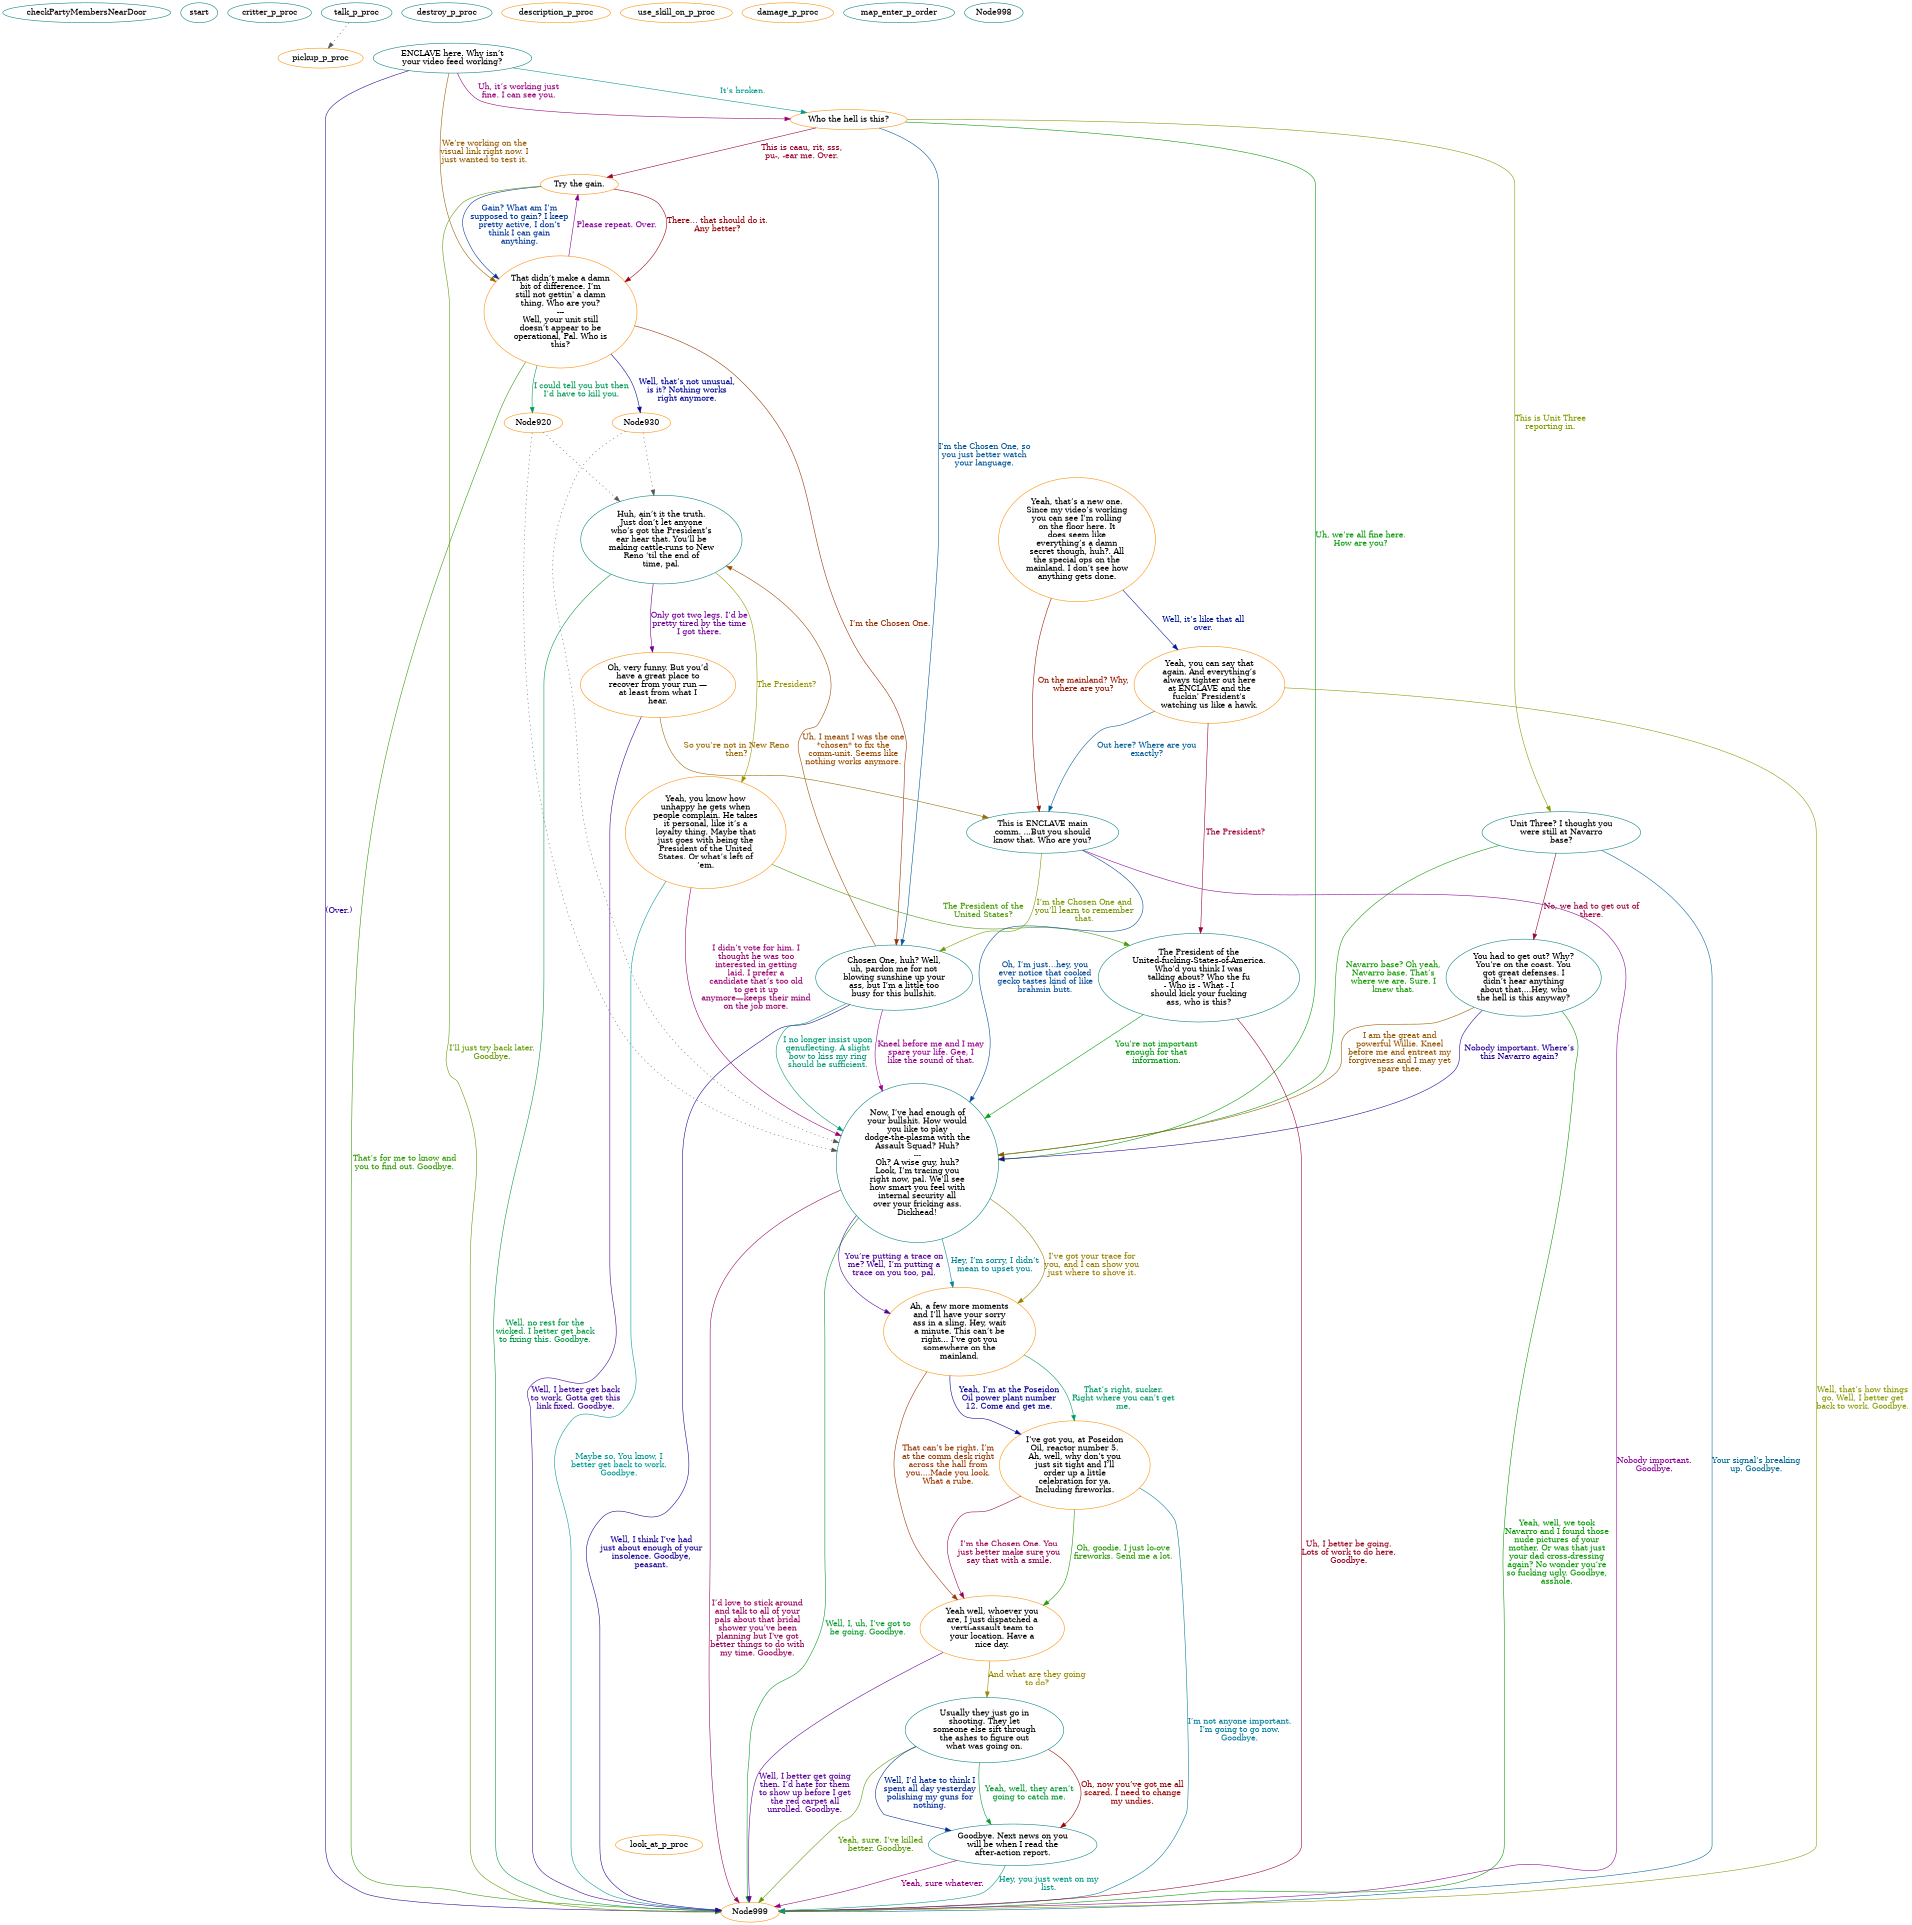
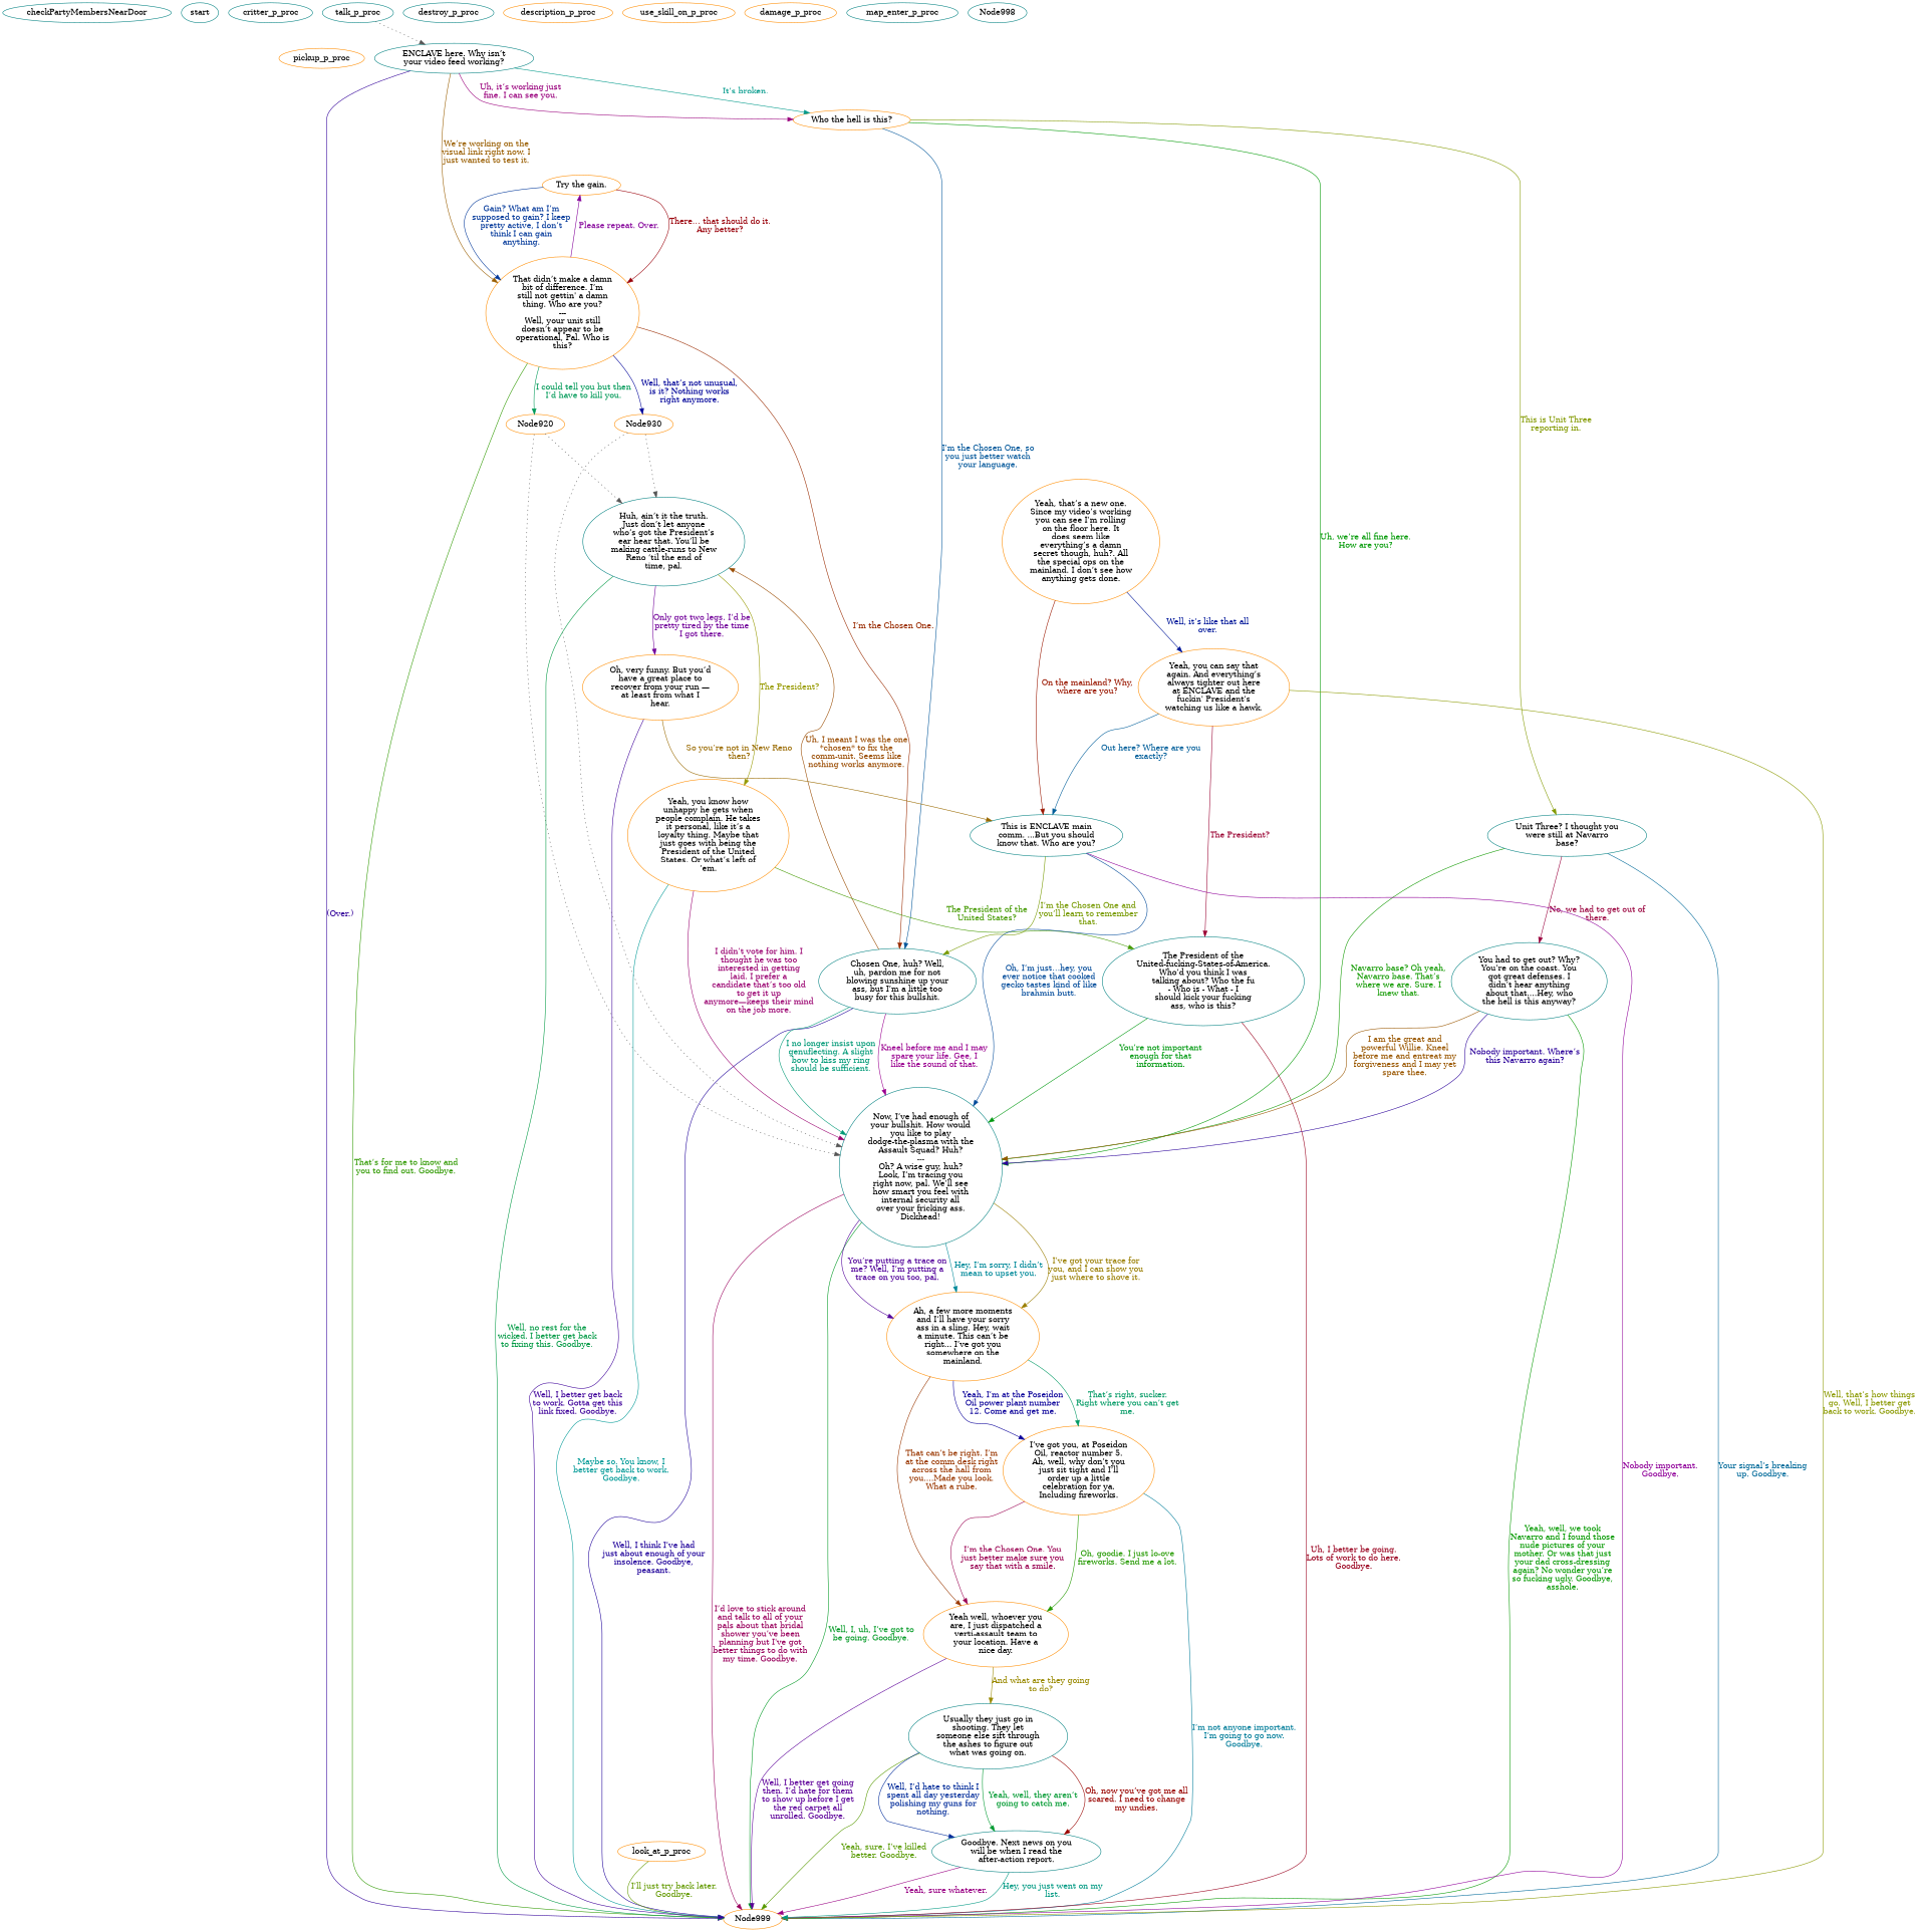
  digraph {
    node [color=darkorange fillcolor="#FFFFFF" style=filled]
    edge [color="#555555"]
    checkPartyMembersNearDoor [color=teal]
    start [color=teal]
    critter_p_proc [color=teal]
    pickup_p_proc
    talk_p_proc [color=teal]
    n6 [color=teal label="ENCLAVE here. Why isn’t\nyour video feed working?"]
    n7 [label="Who the hell is this?"]
    n8 [label="That didn’t make a damn\nbit of difference. I’m\nstill not gettin' a damn\nthing. Who are you?\n---\nWell, your unit still\ndoesn’t appear to be\noperational, Pal. Who is\nthis?"]
    Node999
    n10 [color=teal label="Now, I’ve had enough of\nyour bullshit. How would\nyou like to play\ndodge-the-plasma with the\nAssault Squad? Huh?\n---\nOh? A wise guy, huh?\nLook, I’m tracing you\nright now, pal. We’ll see\nhow smart you feel with\ninternal security all\nover your fricking ass.\nDickhead!"]
    n11 [label="Try the gain."]
    n12 [color=teal label="Chosen One, huh? Well,\nuh, pardon me for not\nblowing sunshine up your\nass, but I’m a little too\nbusy for this bullshit."]
    n13 [color=teal label="Unit Three? I thought you\nwere still at Navarro\nbase?"]
    Node920
    Node930
    destroy_p_proc [color=teal]
    look_at_p_proc
    description_p_proc
    use_skill_on_p_proc
    damage_p_proc
-   map_enter_p_proc [color=teal label=map_enter_p_order]
+   map_enter_p_proc [color=teal]
    n22 [label="Ah, a few more moments\nand I’ll have your sorry\nass in a sling. Hey, wait\na minute. This can’t be\nright... I’ve got you\nsomewhere on the\nmainland."]
    n23 [color=teal label="Huh, ain’t it the truth.\nJust don’t let anyone\nwho’s got the President’s\near hear that. You’ll be\nmaking cattle-runs to New\nReno ‘til the end of\ntime, pal."]
    n24 [color=teal label="You had to get out? Why?\nYou’re on the coast. You\ngot great defenses. I\ndidn’t hear anything\nabout that....Hey, who\nthe hell is this anyway?"]
    n25 [label="I’ve got you, at Poseidon\nOil, reactor number 5.\nAh, well, why don’t you\njust sit tight and I’ll\norder up a little\ncelebration for ya.\nIncluding fireworks."]
    n26 [label="Yeah well, whoever you\nare, I just dispatched a\nverti-assault team to\nyour location. Have a\nnice day."]
    n27 [label="Yeah, you know how\nunhappy he gets when\npeople complain. He takes\nit personal, like it’s a\nloyalty thing. Maybe that\njust goes with being the\nPresident of the United\nStates. Or what’s left of\n‘em."]
    n28 [label="Oh, very funny. But you’d\nhave a great place to\nrecover from your run —\nat least from what I\nhear."]
    n29 [color=teal label="Usually they just go in\nshooting. They let\nsomeone else sift through\nthe ashes to figure out\nwhat was going on."]
    n30 [color=teal label="The President of the\nUnited-fucking-States-of-America.\nWho’d you think I was\ntalking about? Who the fu\n- Who is - What - I\nshould kick your fucking\nass, who is this?"]
    n31 [color=teal label="This is ENCLAVE main\ncomm. ...But you should\nknow that. Who are you?"]
    n32 [label="Yeah, that’s a new one.\nSince my video’s working\nyou can see I’m rolling\non the floor here. It\ndoes seem like\neverything’s a damn\nsecret though, huh?. All\nthe special ops on the\nmainland. I don’t see how\nanything gets done."]
    n33 [label="Yeah, you can say that\nagain. And everything’s\nalways tighter out here\nat ENCLAVE and the\nfuckin' President's\nwatching us like a hawk."]
    n34 [color=teal label="Goodbye. Next news on you\nwill be when I read the\nafter-action report."]
    Node998 [color=teal]
-   talk_p_proc -> pickup_p_proc [style=dotted]
+   talk_p_proc -> n6 [style=dotted]
    n6 -> n7 [color="#99007C" fontcolor="#99007C" label="Uh, it’s working just\nfine. I can see you."]
    n6 -> n7 [color="#00998A" fontcolor="#00998A" label="It’s broken."]
    n6 -> n8 [color="#995D00" fontcolor="#995D00" label="We’re working on the\nvisual link right now. I\njust wanted to test it."]
    n6 -> Node999 [color="#310099" fontcolor="#310099" label="(Over.)"]
    n7 -> n10 [color="#009904" fontcolor="#009904" label="Uh, we’re all fine here.\nHow are you?"]
-   n7 -> n11 [color="#990029" fontcolor="#990029" label="This is caau, rit, sss,\npu-, -ear me. Over."]
    n7 -> n12 [color="#005599" fontcolor="#005599" label="I’m the Chosen One, so\nyou just better watch\nyour language."]
    n7 -> n13 [color="#829900" fontcolor="#829900" label="This is Unit Three\nreporting in."]
    n8 -> Node999 [color="#2F9900" fontcolor="#2F9900" label="That’s for me to know and\nyou to find out. Goodbye."]
    n8 -> n11 [color="#830099" fontcolor="#830099" label="Please repeat. Over."]
    n8 -> n12 [color="#992A00" fontcolor="#992A00" label="I’m the Chosen One."]
    n8 -> Node920 [color="#009957" fontcolor="#009957" label="I could tell you but then\nI’d have to kill you."]
    n8 -> Node930 [color="#000399" fontcolor="#000399" label="Well, that’s not unusual,\nis it? Nothing works\nright anymore."]
    n10 -> Node999 [color="#99005C" fontcolor="#99005C" label="I’d love to stick around\nand talk to all of your\npals about that bridal\nshower you’ve been\nplanning but I've got\nbetter things to do with\nmy time. Goodbye."]
    n10 -> Node999 [color="#009923" fontcolor="#009923" label="Well, I, uh, I’ve got to\nbe going. Goodbye."]
    n10 -> n22 [color="#008999" fontcolor="#008999" label="Hey, I’m sorry, I didn’t\nmean to upset you."]
    n10 -> n22 [color="#997D00" fontcolor="#997D00" label="I’ve got your trace for\nyou, and I can show you\njust where to shove it."]
    n10 -> n22 [color="#500099" fontcolor="#500099" label="You’re putting a trace on\nme? Well, I’m putting a\ntrace on you too, pal."]
    n11 -> n8 [color="#990009" fontcolor="#990009" label="There… that should do it.\nAny better?"]
    n11 -> n8 [color="#003699" fontcolor="#003699" label="Gain? What am I’m\nsupposed to gain? I keep\npretty active, I don’t\nthink I can gain\nanything."]
-   n11 -> Node999 [color="#629900" fontcolor="#629900" label="I’ll just try back later.\nGoodbye."]
+   look_at_p_proc -> Node999 [color="#629900" fontcolor="#629900" label="I’ll just try back later.\nGoodbye."]
    n12 -> Node999 [color="#1D0099" fontcolor="#1D0099" label="Well, I think I’ve had\njust about enough of your\ninsolence. Goodbye,\npeasant."]
    n12 -> n10 [color="#99008F" fontcolor="#99008F" label="Kneel before me and I may\nspare your life. Gee, I\nlike the sound of that."]
    n12 -> n10 [color="#009976" fontcolor="#009976" label="I no longer insist upon\ngenuflecting. A slight\nbow to kiss my ring\nshould be sufficient."]
    n12 -> n23 [color="#994A00" fontcolor="#994A00" label="Uh, I meant I was the one\n*chosen* to fix the\ncomm-unit. Seems like\nnothing works anymore."]
    n13 -> Node999 [color="#006999" fontcolor="#006999" label="Your signal’s breaking\nup. Goodbye."]
    n13 -> n10 [color="#109900" fontcolor="#109900" label="Navarro base? Oh yeah,\nNavarro base. That’s\nwhere we are. Sure. I\nknew that."]
    n13 -> n24 [color="#99003C" fontcolor="#99003C" label="No, we had to get out of\nthere."]
    Node920 -> n10 [style=dotted]
    Node920 -> n23 [style=dotted]
    Node930 -> n10 [style=dotted]
    Node930 -> n23 [style=dotted]
    n22 -> n25 [color="#009963" fontcolor="#009963" label="That’s right, sucker.\nRight where you can’t get\nme."]
    n22 -> n25 [color="#090099" fontcolor="#090099" label="Yeah, I’m at the Poseidon\nOil power plant number\n12. Come and get me."]
    n22 -> n26 [color="#993600" fontcolor="#993600" label="That can’t be right. I’m\nat the comm desk right\nacross the hall from\nyou....Made you look.\nWhat a rube."]
    n23 -> Node999 [color="#009943" fontcolor="#009943" label="Well, no rest for the\nwicked. I better get back\nto fixing this. Goodbye."]
    n23 -> n27 [color="#969900" fontcolor="#969900" label="The President?"]
    n23 -> n28 [color="#700099" fontcolor="#700099" label="Only got two legs. I’d be\npretty tired by the time\nI got there."]
    n24 -> Node999 [color="#049900" fontcolor="#049900" label="Yeah, well, we took\nNavarro and I found those\nnude pictures of your\nmother. Or was that just\nyour dad cross-dressing\nagain? No wonder you’re\nso fucking ugly. Goodbye,\nasshole."]
    n24 -> n10 [color="#995600" fontcolor="#995600" label="I am the great and\npowerful Willie. Kneel\nbefore me and entreat my\nforgiveness and I may yet\nspare thee."]
    n24 -> n10 [color="#290099" fontcolor="#290099" label="Nobody important. Where’s\nthis Navarro again?"]
    n25 -> Node999 [color="#007C99" fontcolor="#007C99" label="I’m not anyone important.\nI’m going to go now.\nGoodbye."]
    n25 -> n26 [color="#239900" fontcolor="#239900" label="Oh, goodie. I just lo-ove\nfireworks. Send me a lot."]
    n25 -> n26 [color="#990050" fontcolor="#990050" label="I’m the Chosen One. You\njust better make sure you\nsay that with a smile."]
    n26 -> Node999 [color="#5C0099" fontcolor="#5C0099" label="Well, I better get going\nthen. I’d hate for them\nto show up before I get\nthe red carpet all\nunrolled. Goodbye."]
    n26 -> n29 [color="#998900" fontcolor="#998900" label="And what are they going\nto do?"]
    n27 -> Node999 [color="#009996" fontcolor="#009996" label="Maybe so. You know, I\nbetter get back to work.\nGoodbye."]
    n27 -> n10 [color="#99006F" fontcolor="#99006F" label="I didn’t vote for him. I\nthought he was too\ninterested in getting\nlaid. I prefer a\ncandidate that’s too old\nto get it up\nanymore—keeps their mind\non the job more."]
    n27 -> n30 [color="#439900" fontcolor="#439900" label="The President of the\nUnited States?"]
    n28 -> Node999 [color="#3D0099" fontcolor="#3D0099" label="Well, I better get back\nto work. Gotta get this\nlink fixed. Goodbye."]
    n28 -> n31 [color="#996900" fontcolor="#996900" label="So you’re not in New Reno\nthen?"]
    n29 -> Node999 [color="#569900" fontcolor="#569900" label="Yeah, sure. I’ve killed\nbetter. Goodbye."]
    n29 -> n34 [color="#009930" fontcolor="#009930" label="Yeah, well, they aren’t\ngoing to catch me."]
    n29 -> n34 [color="#990300" fontcolor="#990300" label="Oh, now you’ve got me all\nscared. I need to change\nmy undies."]
    n29 -> n34 [color="#002A99" fontcolor="#002A99" label="Well, I’d hate to think I\nspent all day yesterday\npolishing my guns for\nnothing."]
    n30 -> Node999 [color="#99001D" fontcolor="#99001D" label="Uh, I better be going.\nLots of work to do here.\nGoodbye."]
    n30 -> n10 [color="#009910" fontcolor="#009910" label="You’re not important\nenough for that\ninformation."]
    n31 -> Node999 [color="#8F0099" fontcolor="#8F0099" label="Nobody important.\nGoodbye."]
    n31 -> n10 [color="#004999" fontcolor="#004999" label="Oh, I’m just…hey, you\never notice that cooked\ngecko tastes kind of like\nbrahmin butt."]
    n31 -> n12 [color="#769900" fontcolor="#769900" label="I’m the Chosen One and\nyou’ll learn to remember\nthat."]
    n32 -> n31 [color="#991600" fontcolor="#991600" label="On the mainland? Why,\nwhere are you?"]
    n32 -> n33 [color="#001699" fontcolor="#001699" label="Well, it’s like that all\nover."]
    n33 -> Node999 [color="#8A9900" fontcolor="#8A9900" label="Well, that’s how things\ngo. Well, I better get\nback to work. Goodbye."]
    n33 -> n30 [color="#990030" fontcolor="#990030" label="The President?"]
    n33 -> n31 [color="#005D99" fontcolor="#005D99" label="Out here? Where are you\nexactly?"]
    n34 -> Node999 [color="#990083" fontcolor="#990083" label="Yeah, sure whatever."]
    n34 -> Node999 [color="#009982" fontcolor="#009982" label="Hey, you just went on my\nlist."]
  }
